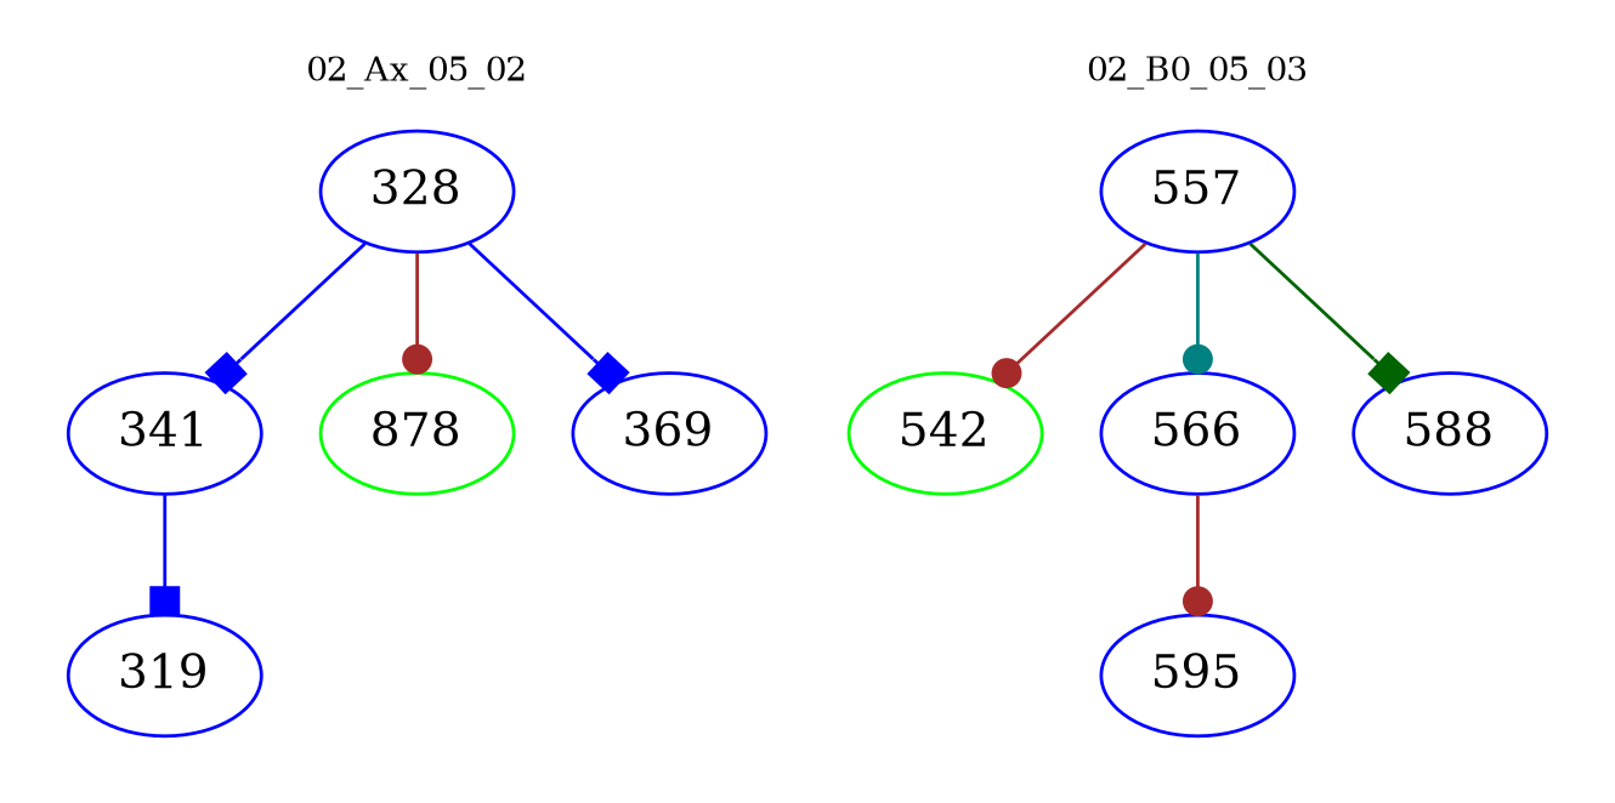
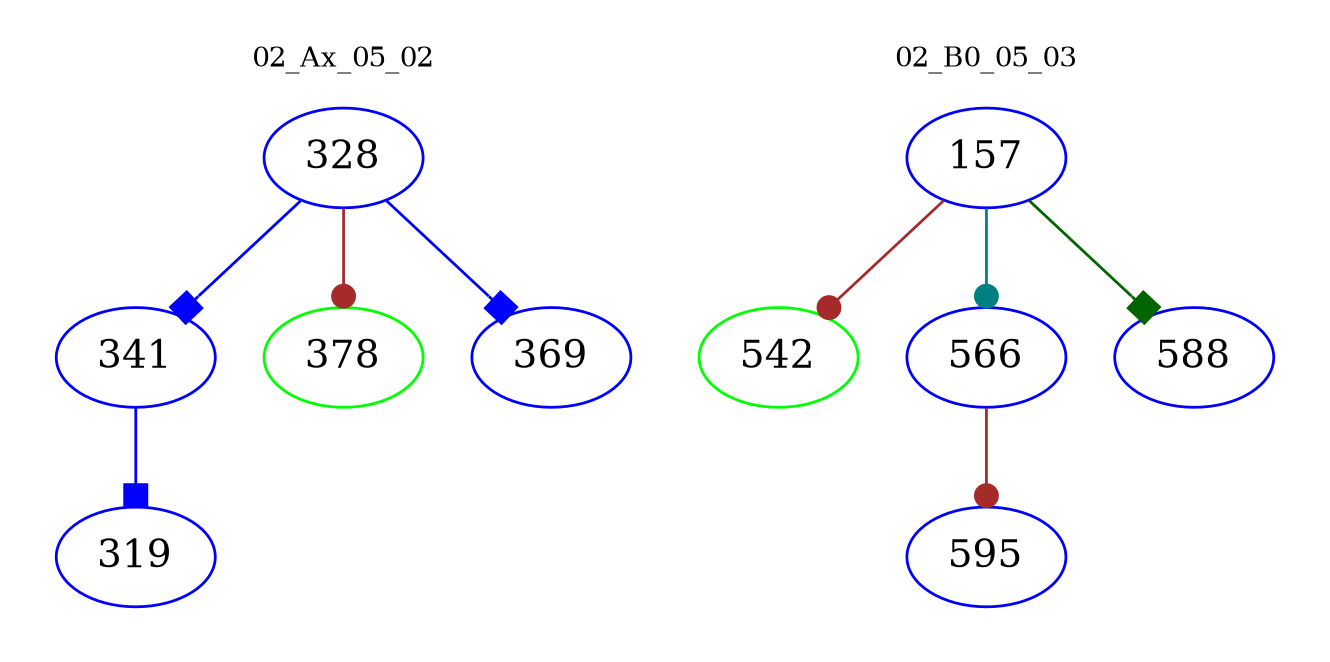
  digraph {
    node [color=blue]
    edge [arrowhead=box color=blue]
    n1 [label=328]
    n2 [label=341]
-   n3 [color=green label=878]
+   n3 [color=green label=378]
    n4 [label=369]
    n5 [label=319]
-   n6 [label=557]
+   n6 [label=157]
    n7 [color=green label=542]
    n8 [label=566]
    n9 [label=588]
    n10 [label=595]
    subgraph cluster_1 {
      color=white
      fontsize=10
      label="02_Ax_05_02"
      n1
      n2
      n3
      n4
      n5
    }
    subgraph cluster_2 {
      color=white
      fontsize=10
      label="02_B0_05_03"
      n6
      n7
      n8
      n9
      n10
    }
    n1 -> n2
    n1 -> n3 [arrowhead=dot color=brown]
    n1 -> n4
    n2 -> n5
    n6 -> n7 [arrowhead=dot color=brown]
    n6 -> n8 [arrowhead=dot color=teal]
    n6 -> n9 [color=darkgreen]
    n8 -> n10 [arrowhead=dot color=brown]
  }
